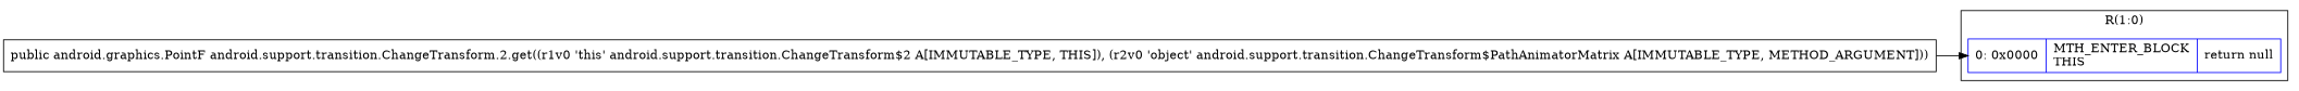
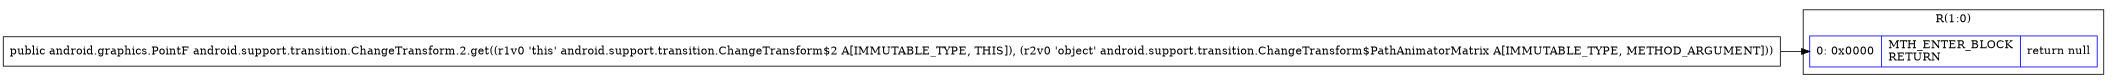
  digraph {
    rankdir=LR
    node [shape=record]
-   n1 [color=blue label="{0\:\ 0x0000|MTH_ENTER_BLOCK\lTHIS\l|return null\l}"]
+   n1 [color=blue label="{0\:\ 0x0000|MTH_ENTER_BLOCK\lRETURN\l|return null\l}"]
    n2 [label="{public android.graphics.PointF android.support.transition.ChangeTransform.2.get((r1v0 'this' android.support.transition.ChangeTransform$2 A[IMMUTABLE_TYPE, THIS]), (r2v0 'object' android.support.transition.ChangeTransform$PathAnimatorMatrix A[IMMUTABLE_TYPE, METHOD_ARGUMENT])) }"]
    subgraph cluster_1 {
      label="R(1:0)"
      n1
    }
    n2 -> n1
  }
